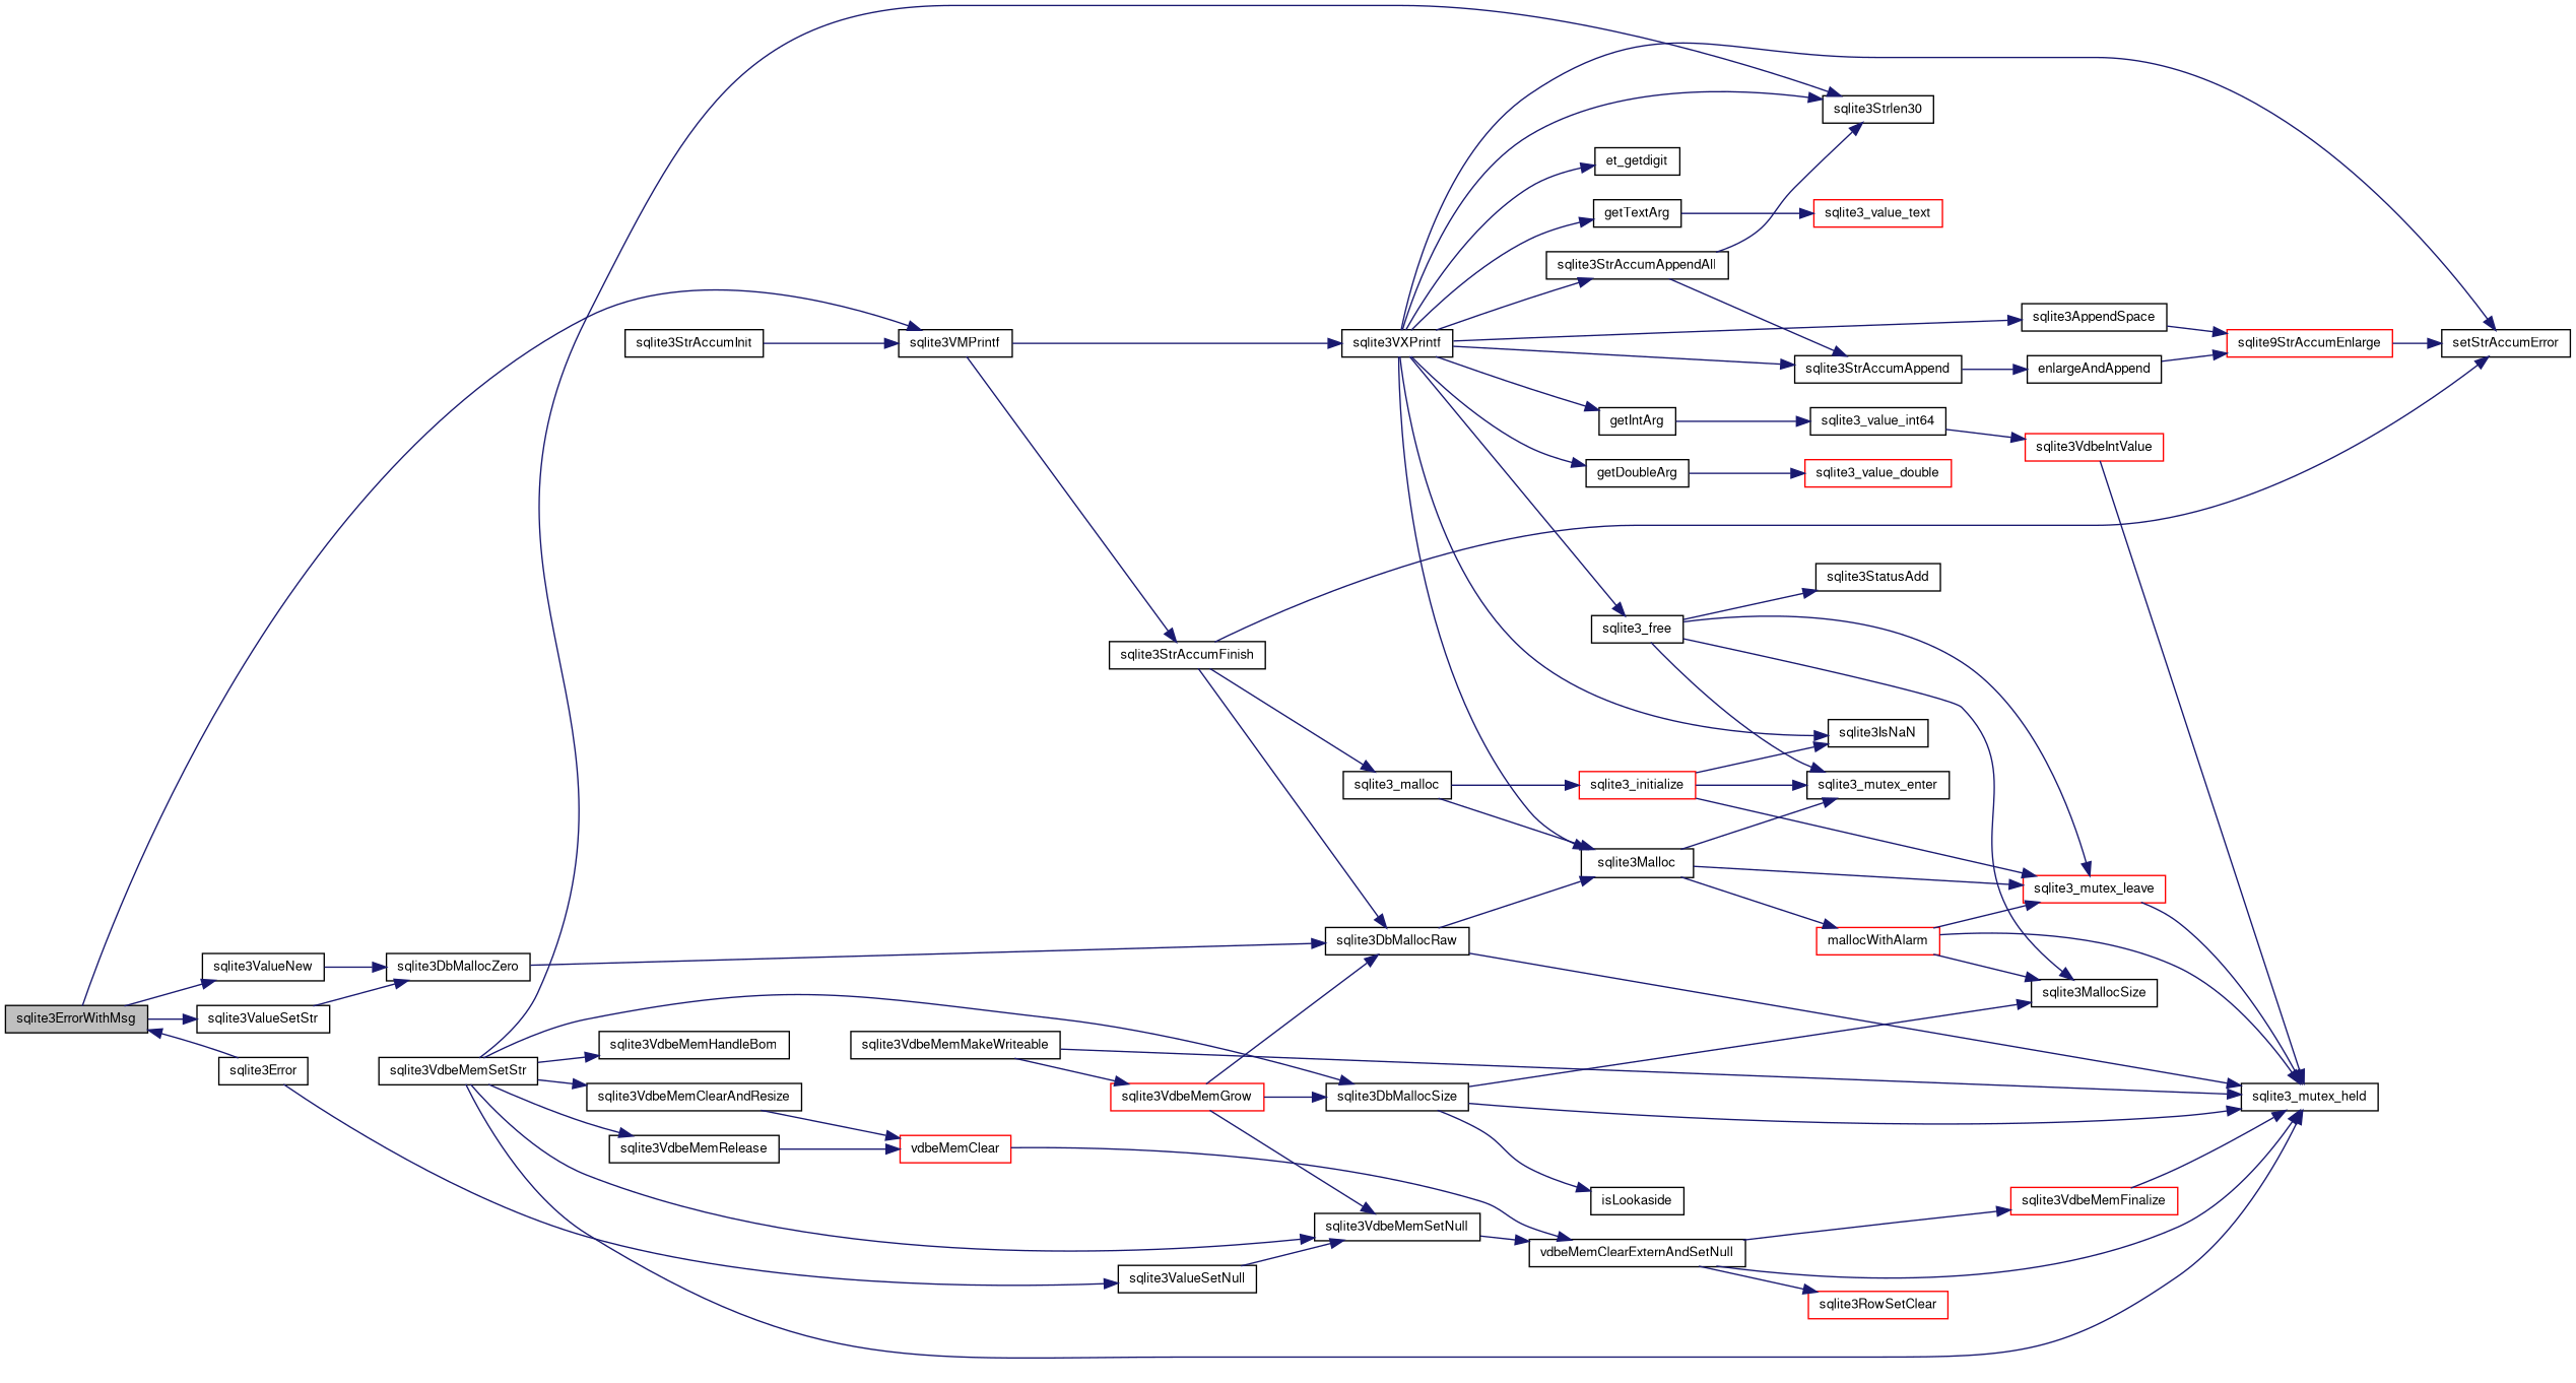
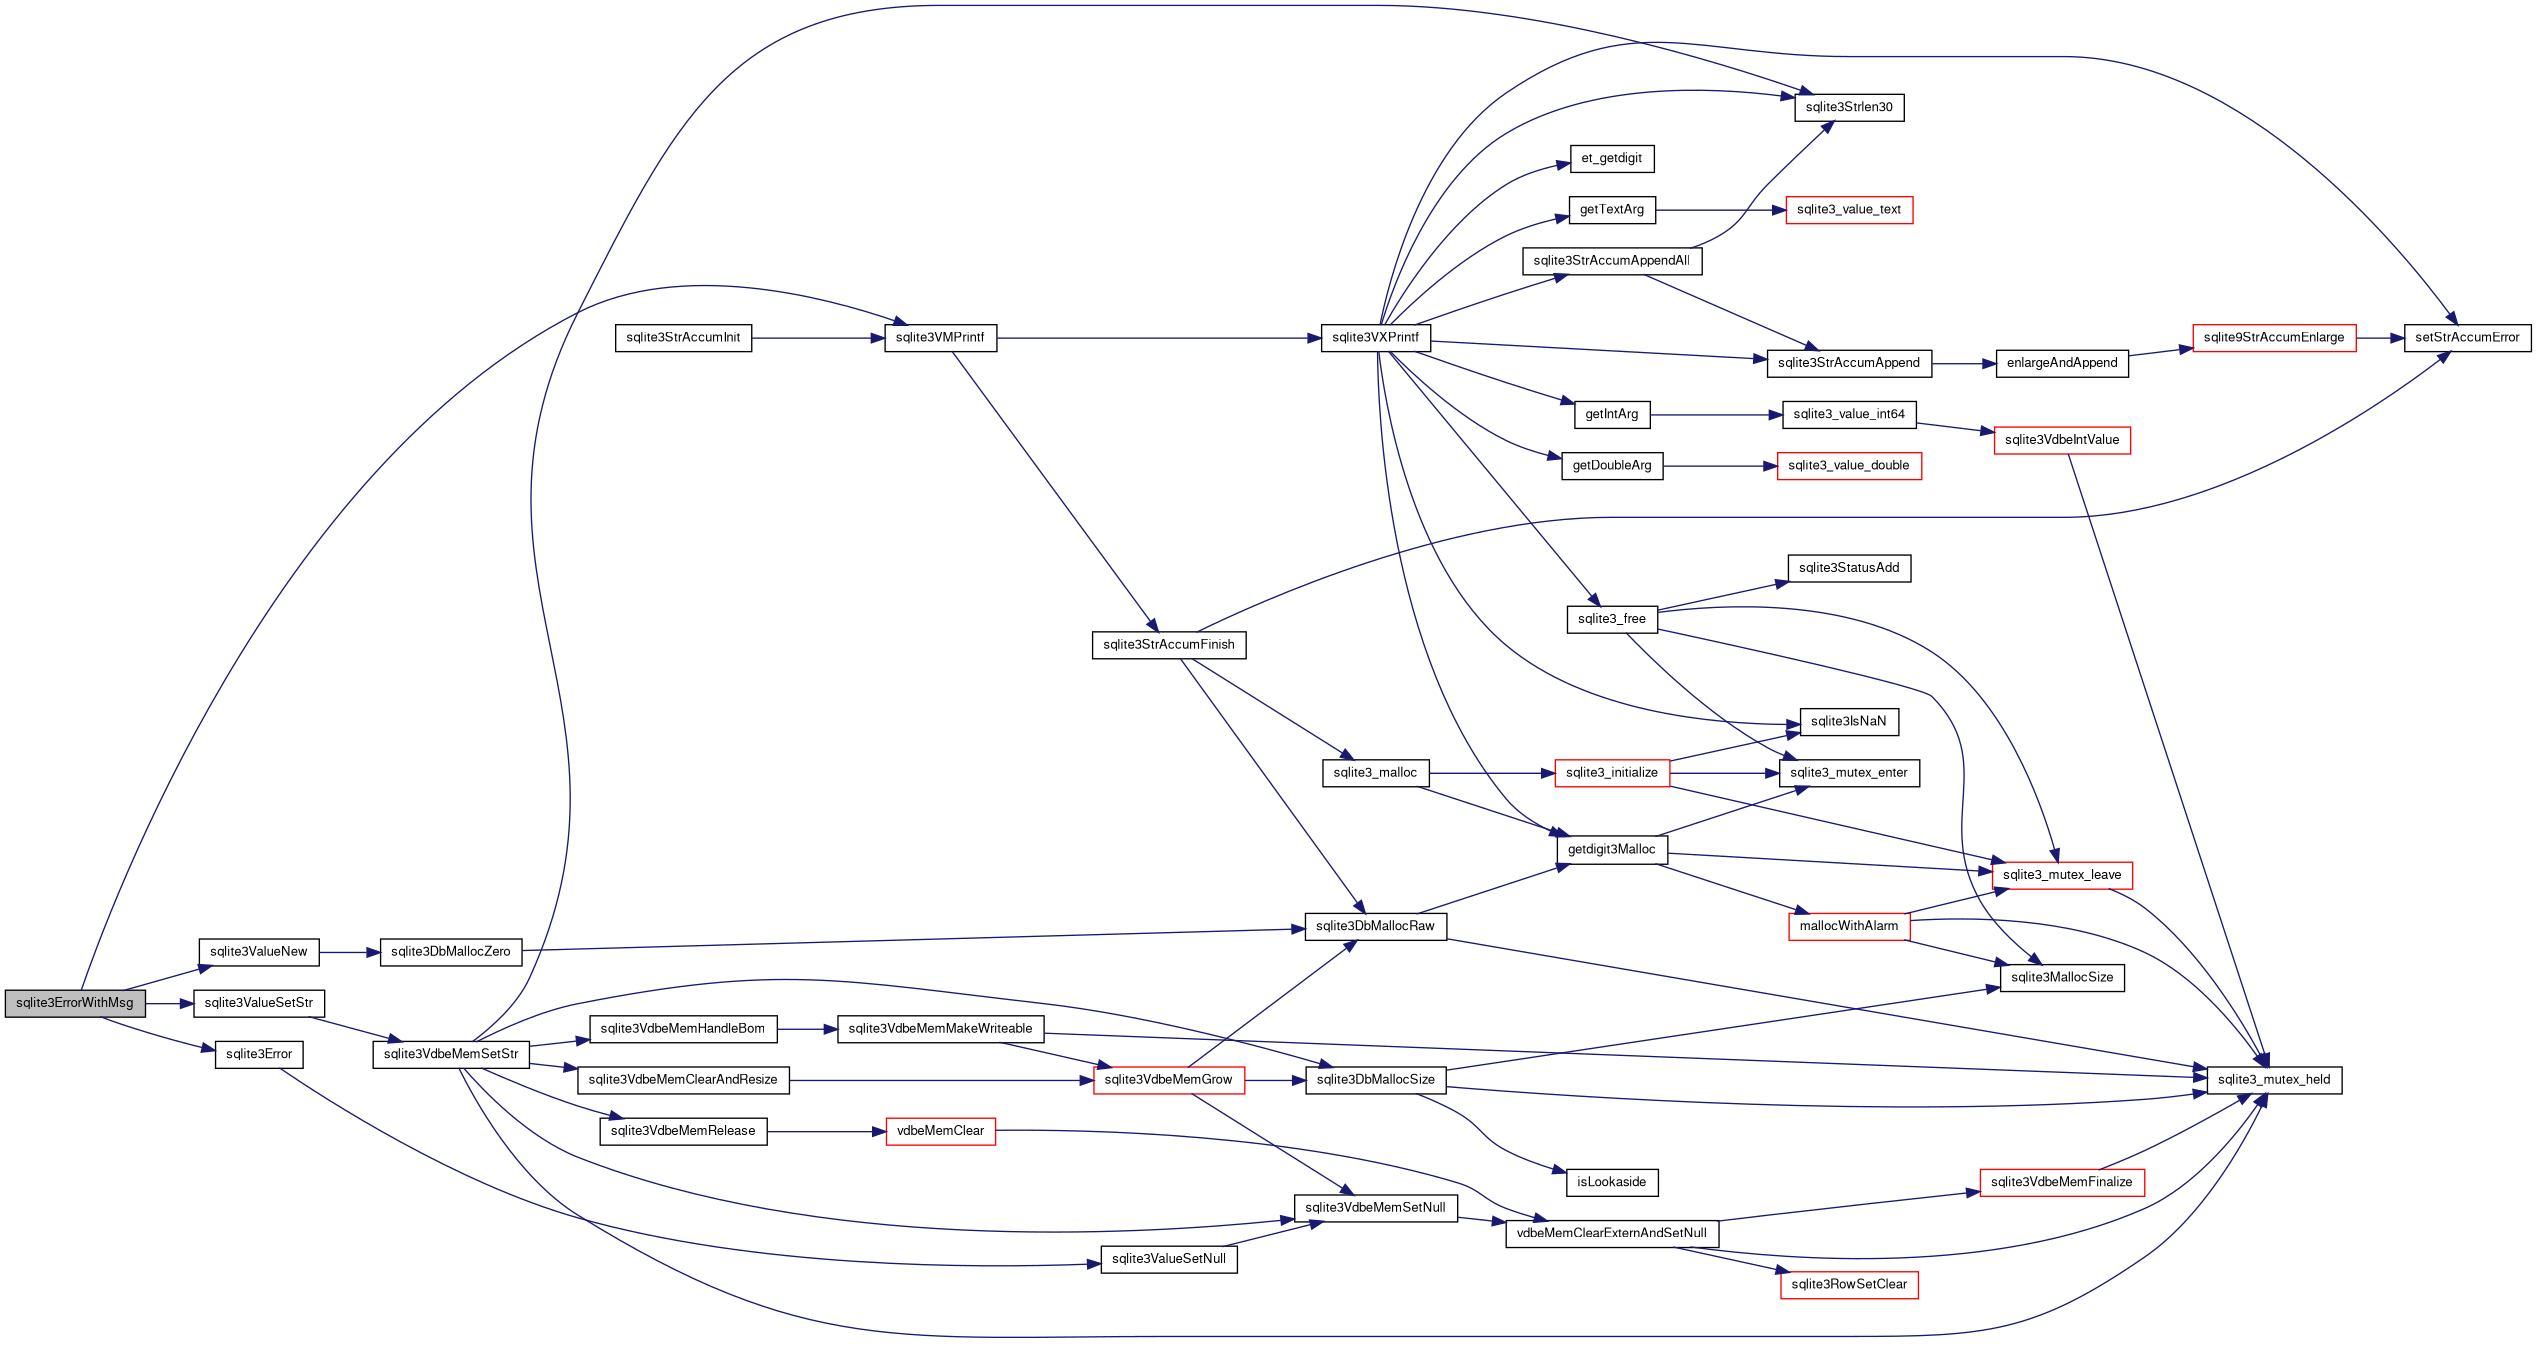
  digraph {
    rankdir=LR
    node [color=black fillcolor=white fontname=FreeSans fontsize=10 shape=record style=filled]
    edge [color=midnightblue fontname=FreeSans fontsize=10 labelfontname=FreeSans labelfontsize=10 style=solid]
    n1 [fillcolor=grey75 fontcolor=black height=0.2 label=sqlite3ErrorWithMsg width=0.4]
    n2 [height=0.2 label=sqlite3Error width=0.4]
    n3 [height=0.2 label=sqlite3ValueNew width=0.4]
    n4 [height=0.2 label=sqlite3VMPrintf width=0.4]
    n5 [height=0.2 label=sqlite3ValueSetStr width=0.4]
    n6 [height=0.2 label=sqlite3ValueSetNull width=0.4]
    n7 [height=0.2 label=sqlite3DbMallocZero width=0.4]
    n8 [height=0.2 label=sqlite3VXPrintf width=0.4]
    n9 [height=0.2 label=sqlite3StrAccumFinish width=0.4]
    n10 [height=0.2 label=sqlite3VdbeMemSetStr width=0.4]
    n11 [height=0.2 label=sqlite3VdbeMemSetNull width=0.4]
    n12 [height=0.2 label=vdbeMemClearExternAndSetNull width=0.4]
    n13 [height=0.2 label=sqlite3_mutex_held width=0.4]
    n14 [color=red height=0.2 label=sqlite3VdbeMemFinalize width=0.4]
    n15 [color=red height=0.2 label=sqlite3RowSetClear width=0.4]
    n16 [height=0.2 label=sqlite3DbMallocRaw width=0.4]
-   n17 [height=0.2 label=sqlite3Malloc width=0.4]
+   n17 [height=0.2 label=getdigit3Malloc width=0.4]
    n18 [height=0.2 label=sqlite3_mutex_enter width=0.4]
    n19 [color=red height=0.2 label=mallocWithAlarm width=0.4]
    n20 [color=red height=0.2 label=sqlite3_mutex_leave width=0.4]
    n21 [height=0.2 label=sqlite3MallocSize width=0.4]
    n22 [height=0.2 label=sqlite3StatusAdd width=0.4]
    n23 [height=0.2 label=sqlite3StrAccumInit width=0.4]
    n24 [height=0.2 label=sqlite3StrAccumAppend width=0.4]
    n25 [height=0.2 label=setStrAccumError width=0.4]
    n26 [height=0.2 label=getIntArg width=0.4]
    n27 [height=0.2 label=getDoubleArg width=0.4]
    n28 [height=0.2 label=sqlite3IsNaN width=0.4]
    n29 [height=0.2 label=sqlite3Strlen30 width=0.4]
    n30 [height=0.2 label=et_getdigit width=0.4]
    n31 [height=0.2 label=getTextArg width=0.4]
    n32 [height=0.2 label=sqlite3StrAccumAppendAll width=0.4]
-   n33 [height=0.2 label=sqlite3AppendSpace width=0.4]
    n34 [height=0.2 label=sqlite3_free width=0.4]
    n35 [height=0.2 label=sqlite3_malloc width=0.4]
    n36 [height=0.2 label=enlargeAndAppend width=0.4]
    n37 [height=0.2 label=sqlite3_value_int64 width=0.4]
    n38 [color=red height=0.2 label=sqlite3_value_double width=0.4]
    n39 [color=red height=0.2 label=sqlite3_value_text width=0.4]
    n40 [color=red height=0.2 label=sqlite9StrAccumEnlarge width=0.4]
    n41 [color=red height=0.2 label=sqlite3VdbeIntValue width=0.4]
    n42 [color=red height=0.2 label=sqlite3_initialize width=0.4]
    n43 [height=0.2 label=sqlite3VdbeMemClearAndResize width=0.4]
    n44 [height=0.2 label=sqlite3DbMallocSize width=0.4]
    n45 [height=0.2 label=sqlite3VdbeMemRelease width=0.4]
    n46 [height=0.2 label=sqlite3VdbeMemHandleBom width=0.4]
    n47 [color=red height=0.2 label=sqlite3VdbeMemGrow width=0.4]
    n48 [height=0.2 label=isLookaside width=0.4]
    n49 [color=red height=0.2 label=vdbeMemClear width=0.4]
    n50 [height=0.2 label=sqlite3VdbeMemMakeWriteable width=0.4]
-   n2 -> n1
+   n1 -> n2
    n1 -> n3
    n1 -> n4
    n1 -> n5
    n2 -> n6
    n3 -> n7
    n4 -> n8
    n4 -> n9
-   n5 -> n7
+   n5 -> n10
    n6 -> n11
    n7 -> n16
    n8 -> n17
    n8 -> n24
    n8 -> n25
    n8 -> n26
    n8 -> n27
    n8 -> n28
    n8 -> n29
    n8 -> n30
    n8 -> n31
    n8 -> n32
-   n8 -> n33
    n8 -> n34
    n9 -> n16
    n9 -> n25
    n9 -> n35
    n10 -> n11
    n10 -> n13
    n10 -> n29
    n10 -> n43
    n10 -> n44
    n10 -> n45
    n10 -> n46
    n11 -> n12
    n12 -> n13
    n12 -> n14
    n12 -> n15
    n14 -> n13
    n16 -> n13
    n16 -> n17
    n17 -> n18
    n17 -> n19
    n17 -> n20
    n19 -> n13
    n19 -> n20
    n19 -> n21
    n20 -> n13
    n23 -> n4
    n24 -> n36
    n26 -> n37
    n27 -> n38
    n31 -> n39
    n32 -> n24
    n32 -> n29
-   n33 -> n40
    n34 -> n18
    n34 -> n20
    n34 -> n21
    n34 -> n22
    n35 -> n17
    n35 -> n42
    n36 -> n40
    n37 -> n41
    n40 -> n25
    n41 -> n13
    n42 -> n18
    n42 -> n20
    n42 -> n28
-   n43 -> n49
+   n43 -> n47
    n44 -> n13
    n44 -> n21
    n44 -> n48
    n45 -> n49
+   n46 -> n50
    n47 -> n11
    n47 -> n16
    n47 -> n44
    n49 -> n12
    n50 -> n13
    n50 -> n47
  }
